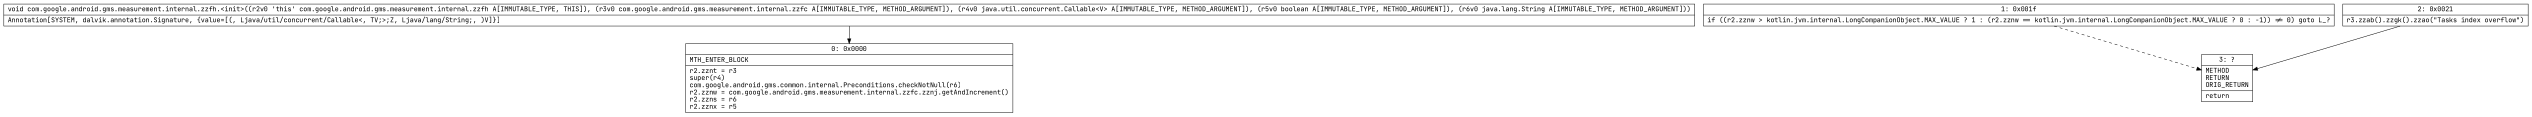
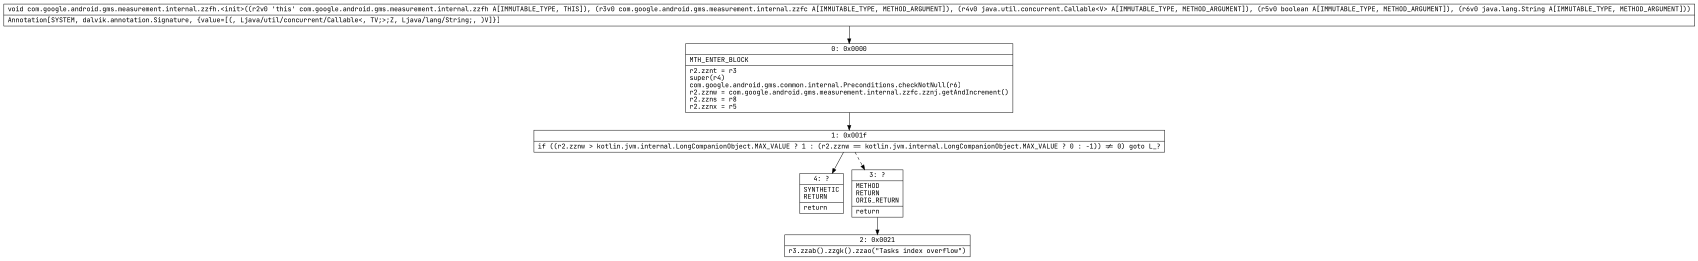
  digraph {
    fontname="JetBrains Mono"
    node [fontname="JetBrains Mono" shape=record]
    edge [fontname="JetBrains Mono"]
-   n1 [label="{0\:\ 0x0000|MTH_ENTER_BLOCK\l|r2.zznt = r3\lsuper(r4)\lcom.google.android.gms.common.internal.Preconditions.checkNotNull(r6)\lr2.zznw = com.google.android.gms.measurement.internal.zzfc.zznj.getAndIncrement()\lr2.zzns = r6\lr2.zznx = r5\l}"]
+   n1 [label="{0\:\ 0x0000|MTH_ENTER_BLOCK\l|r2.zznt = r3\lsuper(r4)\lcom.google.android.gms.common.internal.Preconditions.checkNotNull(r6)\lr2.zznw = com.google.android.gms.measurement.internal.zzfc.zznj.getAndIncrement()\lr2.zzns = r8\lr2.zznx = r5\l}"]
    n2 [label="{1\:\ 0x001f|if ((r2.zznw \> kotlin.jvm.internal.LongCompanionObject.MAX_VALUE ? 1 : (r2.zznw == kotlin.jvm.internal.LongCompanionObject.MAX_VALUE ? 0 : \-1)) != 0) goto L_?\l}"]
+   n3 [label="{4\:\ ?|SYNTHETIC\lRETURN\l|return\l}"]
    n4 [label="{3\:\ ?|METHOD\lRETURN\lORIG_RETURN\l|return\l}"]
    n5 [label="{2\:\ 0x0021|r3.zzab().zzgk().zzao(\"Tasks index overflow\")\l}"]
    n6 [label="{void com.google.android.gms.measurement.internal.zzfh.\<init\>((r2v0 'this' com.google.android.gms.measurement.internal.zzfh A[IMMUTABLE_TYPE, THIS]), (r3v0 com.google.android.gms.measurement.internal.zzfc A[IMMUTABLE_TYPE, METHOD_ARGUMENT]), (r4v0 java.util.concurrent.Callable\<V\> A[IMMUTABLE_TYPE, METHOD_ARGUMENT]), (r5v0 boolean A[IMMUTABLE_TYPE, METHOD_ARGUMENT]), (r6v0 java.lang.String A[IMMUTABLE_TYPE, METHOD_ARGUMENT]))  | Annotation[SYSTEM, dalvik.annotation.Signature, \{value=[(, Ljava\/util\/concurrent\/Callable\<, TV;\>;Z, Ljava\/lang\/String;, )V]\}]\l}"]
+   n1 -> n2
+   n2 -> n3
    n2 -> n4 [style=dashed]
-   n5 -> n4
+   n4 -> n5
    n6 -> n1
  }
